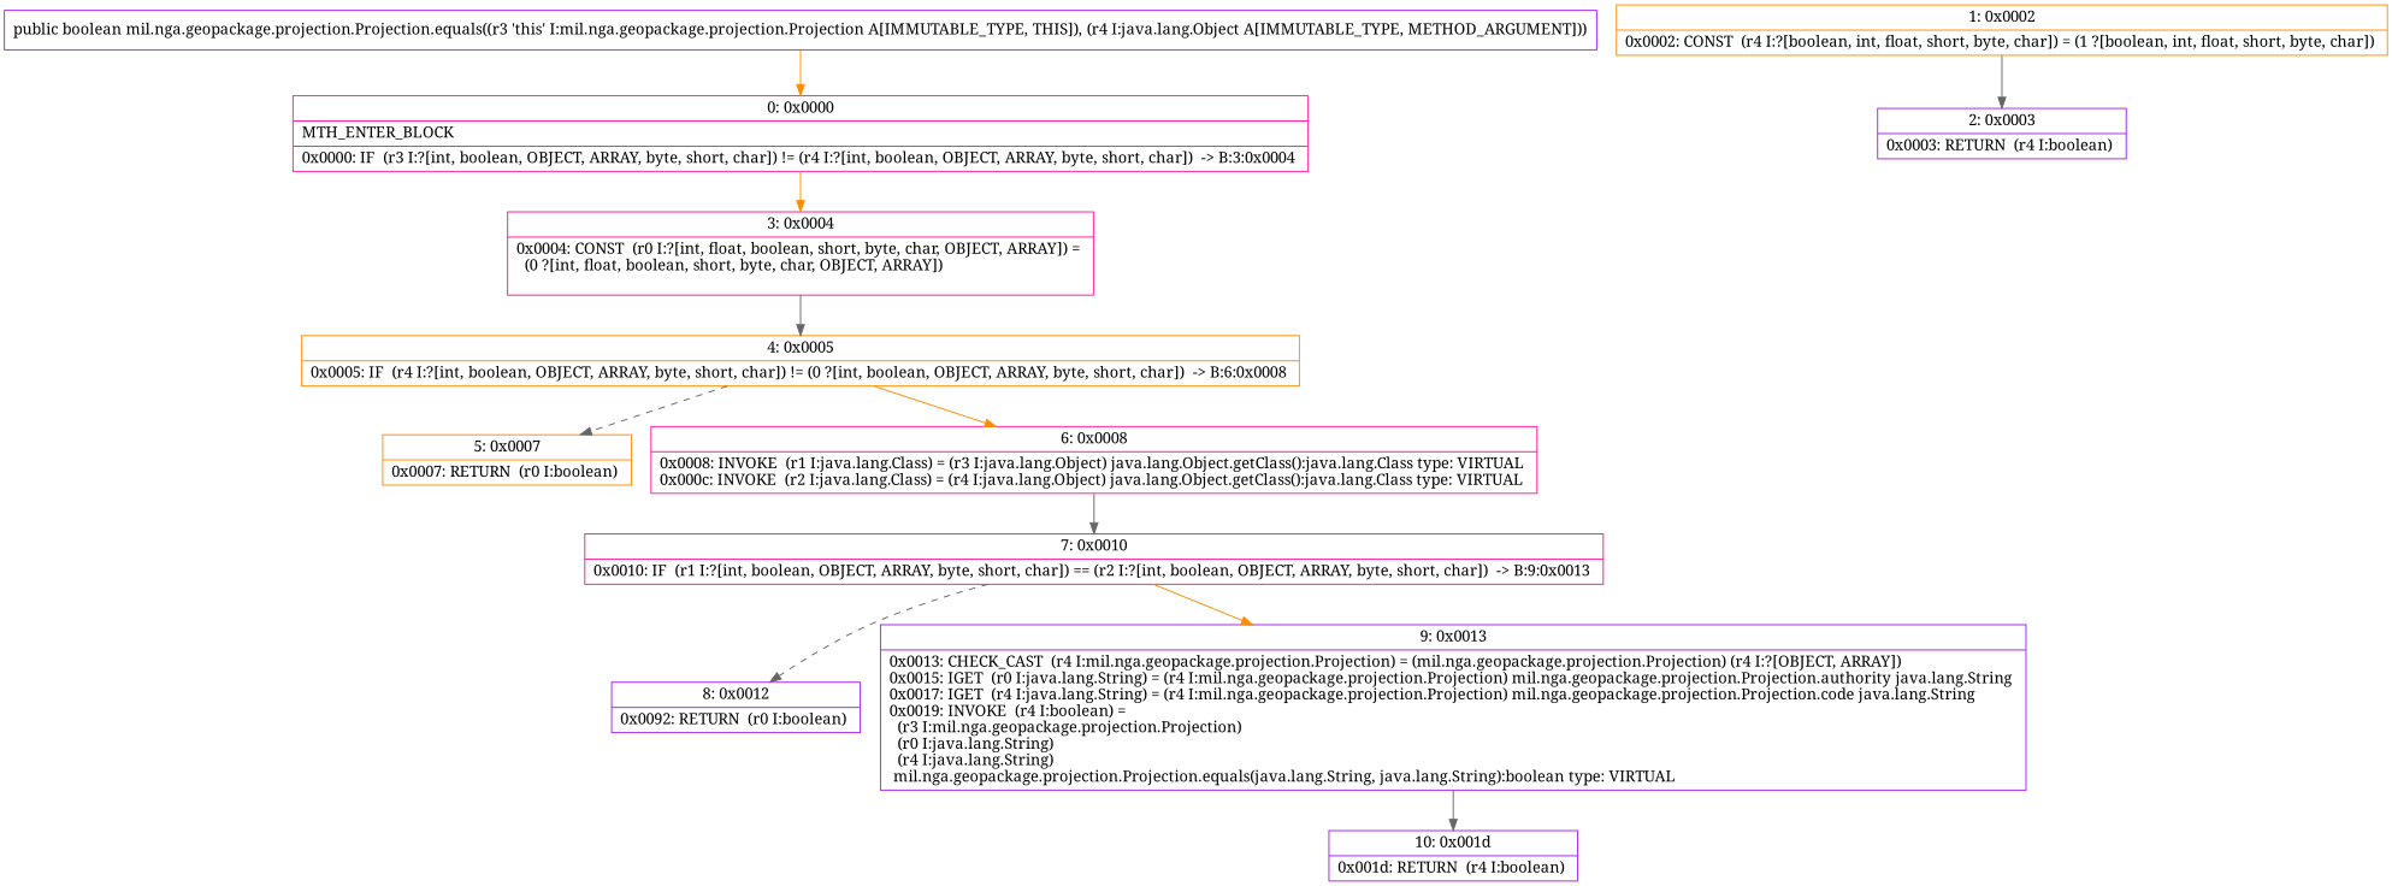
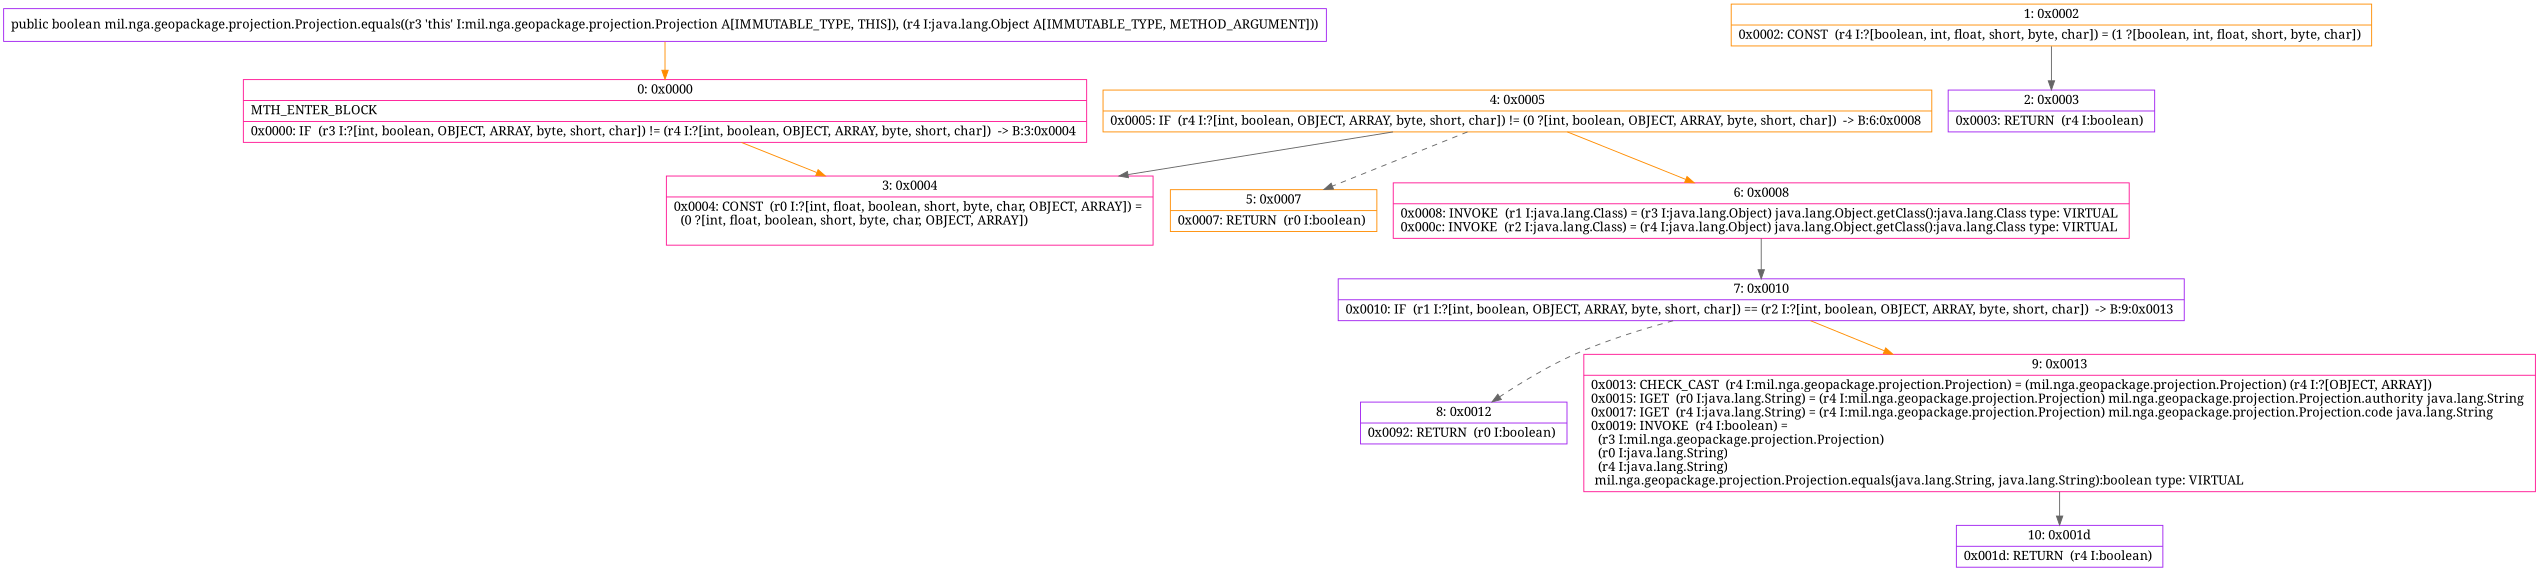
  digraph {
    fontname="Noto Serif"
    node [color=purple fontname="Noto Serif" shape=record]
    edge [color=gray40 fontname="Noto Serif"]
    n1 [color=deeppink label="{0\:\ 0x0000|MTH_ENTER_BLOCK\l|0x0000: IF  (r3 I:?[int, boolean, OBJECT, ARRAY, byte, short, char]) != (r4 I:?[int, boolean, OBJECT, ARRAY, byte, short, char])  \-\> B:3:0x0004 \l}"]
    n2 [color=deeppink label="{3\:\ 0x0004|0x0004: CONST  (r0 I:?[int, float, boolean, short, byte, char, OBJECT, ARRAY]) = \l  (0 ?[int, float, boolean, short, byte, char, OBJECT, ARRAY])\l \l}"]
    n3 [color=darkorange label="{1\:\ 0x0002|0x0002: CONST  (r4 I:?[boolean, int, float, short, byte, char]) = (1 ?[boolean, int, float, short, byte, char]) \l}"]
    n4 [label="{2\:\ 0x0003|0x0003: RETURN  (r4 I:boolean) \l}"]
    n5 [color=darkorange label="{4\:\ 0x0005|0x0005: IF  (r4 I:?[int, boolean, OBJECT, ARRAY, byte, short, char]) != (0 ?[int, boolean, OBJECT, ARRAY, byte, short, char])  \-\> B:6:0x0008 \l}"]
    n6 [color=darkorange label="{5\:\ 0x0007|0x0007: RETURN  (r0 I:boolean) \l}"]
    n7 [color=deeppink label="{6\:\ 0x0008|0x0008: INVOKE  (r1 I:java.lang.Class) = (r3 I:java.lang.Object) java.lang.Object.getClass():java.lang.Class type: VIRTUAL \l0x000c: INVOKE  (r2 I:java.lang.Class) = (r4 I:java.lang.Object) java.lang.Object.getClass():java.lang.Class type: VIRTUAL \l}"]
-   n8 [color=deeppink label="{7\:\ 0x0010|0x0010: IF  (r1 I:?[int, boolean, OBJECT, ARRAY, byte, short, char]) == (r2 I:?[int, boolean, OBJECT, ARRAY, byte, short, char])  \-\> B:9:0x0013 \l}"]
+   n8 [label="{7\:\ 0x0010|0x0010: IF  (r1 I:?[int, boolean, OBJECT, ARRAY, byte, short, char]) == (r2 I:?[int, boolean, OBJECT, ARRAY, byte, short, char])  \-\> B:9:0x0013 \l}"]
    n9 [label="{8\:\ 0x0012|0x0092: RETURN  (r0 I:boolean) \l}"]
-   n10 [label="{9\:\ 0x0013|0x0013: CHECK_CAST  (r4 I:mil.nga.geopackage.projection.Projection) = (mil.nga.geopackage.projection.Projection) (r4 I:?[OBJECT, ARRAY]) \l0x0015: IGET  (r0 I:java.lang.String) = (r4 I:mil.nga.geopackage.projection.Projection) mil.nga.geopackage.projection.Projection.authority java.lang.String \l0x0017: IGET  (r4 I:java.lang.String) = (r4 I:mil.nga.geopackage.projection.Projection) mil.nga.geopackage.projection.Projection.code java.lang.String \l0x0019: INVOKE  (r4 I:boolean) = \l  (r3 I:mil.nga.geopackage.projection.Projection)\l  (r0 I:java.lang.String)\l  (r4 I:java.lang.String)\l mil.nga.geopackage.projection.Projection.equals(java.lang.String, java.lang.String):boolean type: VIRTUAL \l}"]
+   n10 [color=deeppink label="{9\:\ 0x0013|0x0013: CHECK_CAST  (r4 I:mil.nga.geopackage.projection.Projection) = (mil.nga.geopackage.projection.Projection) (r4 I:?[OBJECT, ARRAY]) \l0x0015: IGET  (r0 I:java.lang.String) = (r4 I:mil.nga.geopackage.projection.Projection) mil.nga.geopackage.projection.Projection.authority java.lang.String \l0x0017: IGET  (r4 I:java.lang.String) = (r4 I:mil.nga.geopackage.projection.Projection) mil.nga.geopackage.projection.Projection.code java.lang.String \l0x0019: INVOKE  (r4 I:boolean) = \l  (r3 I:mil.nga.geopackage.projection.Projection)\l  (r0 I:java.lang.String)\l  (r4 I:java.lang.String)\l mil.nga.geopackage.projection.Projection.equals(java.lang.String, java.lang.String):boolean type: VIRTUAL \l}"]
    n11 [label="{10\:\ 0x001d|0x001d: RETURN  (r4 I:boolean) \l}"]
    n12 [label="{public boolean mil.nga.geopackage.projection.Projection.equals((r3 'this' I:mil.nga.geopackage.projection.Projection A[IMMUTABLE_TYPE, THIS]), (r4 I:java.lang.Object A[IMMUTABLE_TYPE, METHOD_ARGUMENT])) }"]
    n1 -> n2 [color=darkorange]
-   n2 -> n5
+   n5 -> n2
    n3 -> n4
    n5 -> n6 [style=dashed]
    n5 -> n7 [color=darkorange]
    n7 -> n8
    n8 -> n9 [style=dashed]
    n8 -> n10 [color=darkorange]
    n10 -> n11
    n12 -> n1 [color=darkorange]
  }
